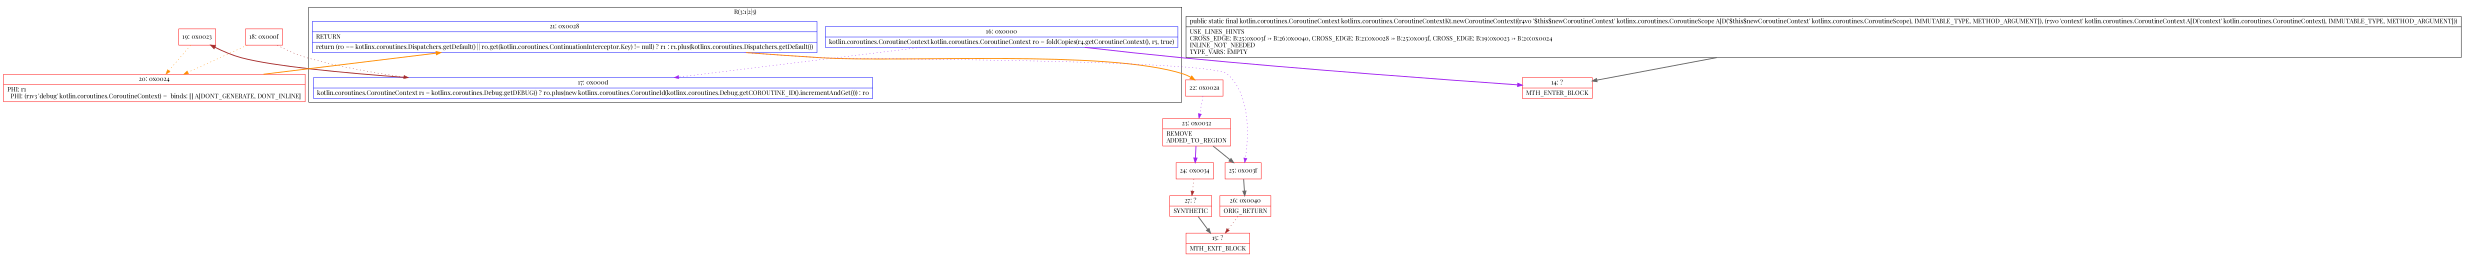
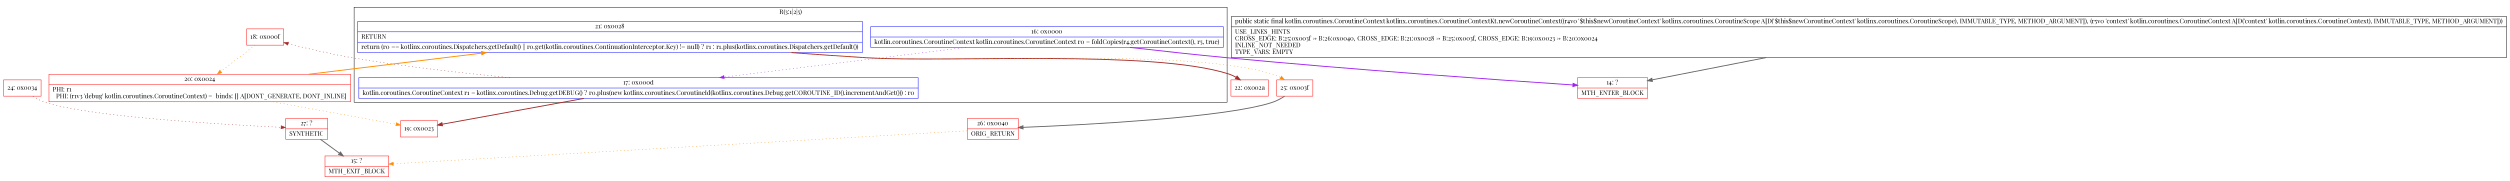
  digraph {
    fontname="Playfair Display"
    node [color=red fontname="Playfair Display" shape=record]
    edge [color=darkorange fontname="Playfair Display" style=bold]
    n1 [color=blue label="{16\:\ 0x0000|kotlin.coroutines.CoroutineContext kotlin.coroutines.CoroutineContext r0 = foldCopies(r4.getCoroutineContext(), r5, true)\l}"]
    n2 [color=blue label="{17\:\ 0x000d|kotlin.coroutines.CoroutineContext r1 = kotlinx.coroutines.Debug.getDEBUG() ? r0.plus(new kotlinx.coroutines.CoroutineId(kotlinx.coroutines.Debug.getCOROUTINE_ID().incrementAndGet())) : r0\l}"]
    n3 [color=blue label="{21\:\ 0x0028|RETURN\l|return (r0 == kotlinx.coroutines.Dispatchers.getDefault() \|\| r0.get(kotlin.coroutines.ContinuationInterceptor.Key) != null) ? r1 : r1.plus(kotlinx.coroutines.Dispatchers.getDefault())\l}"]
    n4 [label="{14\:\ ?|MTH_ENTER_BLOCK\l}"]
    n5 [label="{18\:\ 0x000f}"]
    n6 [label="{19\:\ 0x0023}"]
    n7 [label="{22\:\ 0x002a}"]
    n8 [label="{25\:\ 0x003f}"]
    n9 [label="{20\:\ 0x0024|PHI: r1 \l  PHI: (r1v3 'debug' kotlin.coroutines.CoroutineContext) =  binds: [] A[DONT_GENERATE, DONT_INLINE]\l}"]
-   n10 [label="{23\:\ 0x0032|REMOVE\lADDED_TO_REGION\l}"]
    n11 [label="{26\:\ 0x0040|ORIG_RETURN\l}"]
    n12 [label="{24\:\ 0x0034}"]
    n13 [label="{27\:\ ?|SYNTHETIC\l}"]
    n14 [label="{15\:\ ?|MTH_EXIT_BLOCK\l}"]
    n15 [label="{public static final kotlin.coroutines.CoroutineContext kotlinx.coroutines.CoroutineContextKt.newCoroutineContext((r4v0 '$this$newCoroutineContext' kotlinx.coroutines.CoroutineScope A[D('$this$newCoroutineContext' kotlinx.coroutines.CoroutineScope), IMMUTABLE_TYPE, METHOD_ARGUMENT]), (r5v0 'context' kotlin.coroutines.CoroutineContext A[D('context' kotlin.coroutines.CoroutineContext), IMMUTABLE_TYPE, METHOD_ARGUMENT]))  | USE_LINES_HINTS\lCROSS_EDGE: B:25:0x003f \-\> B:26:0x0040, CROSS_EDGE: B:21:0x0028 \-\> B:25:0x003f, CROSS_EDGE: B:19:0x0023 \-\> B:20:0x0024\lINLINE_NOT_NEEDED\lTYPE_VARS: EMPTY\l}" color=""]
    subgraph cluster_1 {
      label="R(3:1|2|5)"
      n1
      n2
      n3
    }
    n1 -> n2 [color=purple style=dotted]
    n1 -> n4 [color=purple]
-   n5 -> n2 [color=brown style=dotted]
+   n2 -> n5 [color=brown style=dotted]
    n2 -> n6 [color=brown]
-   n3 -> n7
-   n3 -> n8 [color=purple style=dotted]
+   n3 -> n7 [color=brown]
+   n3 -> n8 [style=dotted]
    n5 -> n9 [style=dotted]
-   n6 -> n9 [style=dotted]
-   n7 -> n10 [color=purple style=dotted]
+   n9 -> n6 [style=dotted]
    n8 -> n11 [color=gray40]
    n9 -> n3
-   n10 -> n8 [color=gray40]
-   n10 -> n12 [color=purple]
-   n11 -> n14 [color=brown style=dotted]
+   n11 -> n14 [style=dotted]
    n12 -> n13 [color=brown style=dotted]
    n13 -> n14 [color=gray40]
    n15 -> n4 [color=gray40]
  }
